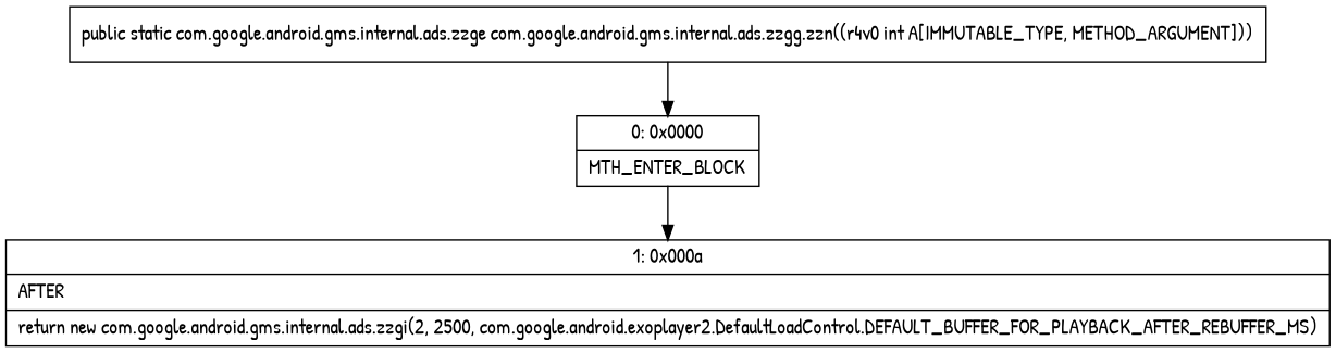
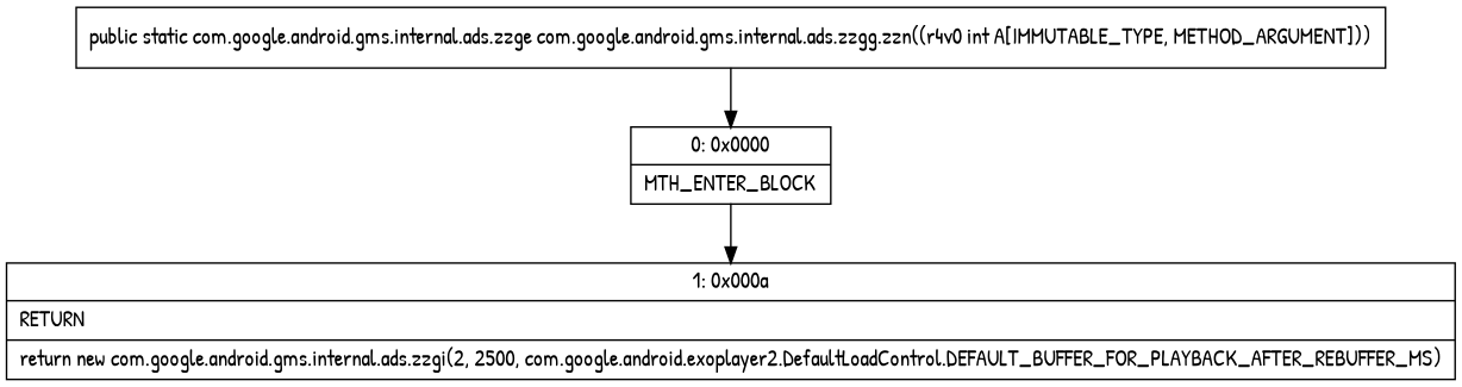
  digraph {
    fontname="Patrick Hand"
    node [shape=record fontname="Patrick Hand"]
    edge [fontname="Patrick Hand"]
    n1 [label="{0\:\ 0x0000|MTH_ENTER_BLOCK\l}"]
-   n2 [label="{1\:\ 0x000a|AFTER\l|return new com.google.android.gms.internal.ads.zzgi(2, 2500, com.google.android.exoplayer2.DefaultLoadControl.DEFAULT_BUFFER_FOR_PLAYBACK_AFTER_REBUFFER_MS)\l}"]
+   n2 [label="{1\:\ 0x000a|RETURN\l|return new com.google.android.gms.internal.ads.zzgi(2, 2500, com.google.android.exoplayer2.DefaultLoadControl.DEFAULT_BUFFER_FOR_PLAYBACK_AFTER_REBUFFER_MS)\l}"]
    n3 [label="{public static com.google.android.gms.internal.ads.zzge com.google.android.gms.internal.ads.zzgg.zzn((r4v0 int A[IMMUTABLE_TYPE, METHOD_ARGUMENT])) }"]
    n1 -> n2
    n3 -> n1
  }
